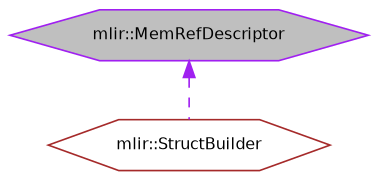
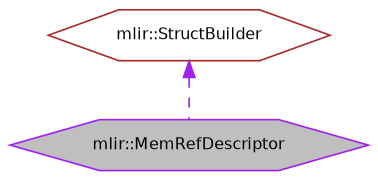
  digraph {
    node [fontname=Helvetica fontsize=10 shape=hexagon]
    n1 [color=purple fillcolor=grey75 fontcolor=black height=0.2 label="mlir::MemRefDescriptor" style=filled width=0.4]
    n2 [color=brown height=0.2 label="mlir::StructBuilder" width=0.4]
-   n1 -> n2 [color=purple dir=back fontname=Helvetica fontsize=10 labelfontname=Helvetica labelfontsize=10 style=dashed]
+   n2 -> n1 [color=purple dir=back fontname=Helvetica fontsize=10 labelfontname=Helvetica labelfontsize=10 style=dashed]
  }
